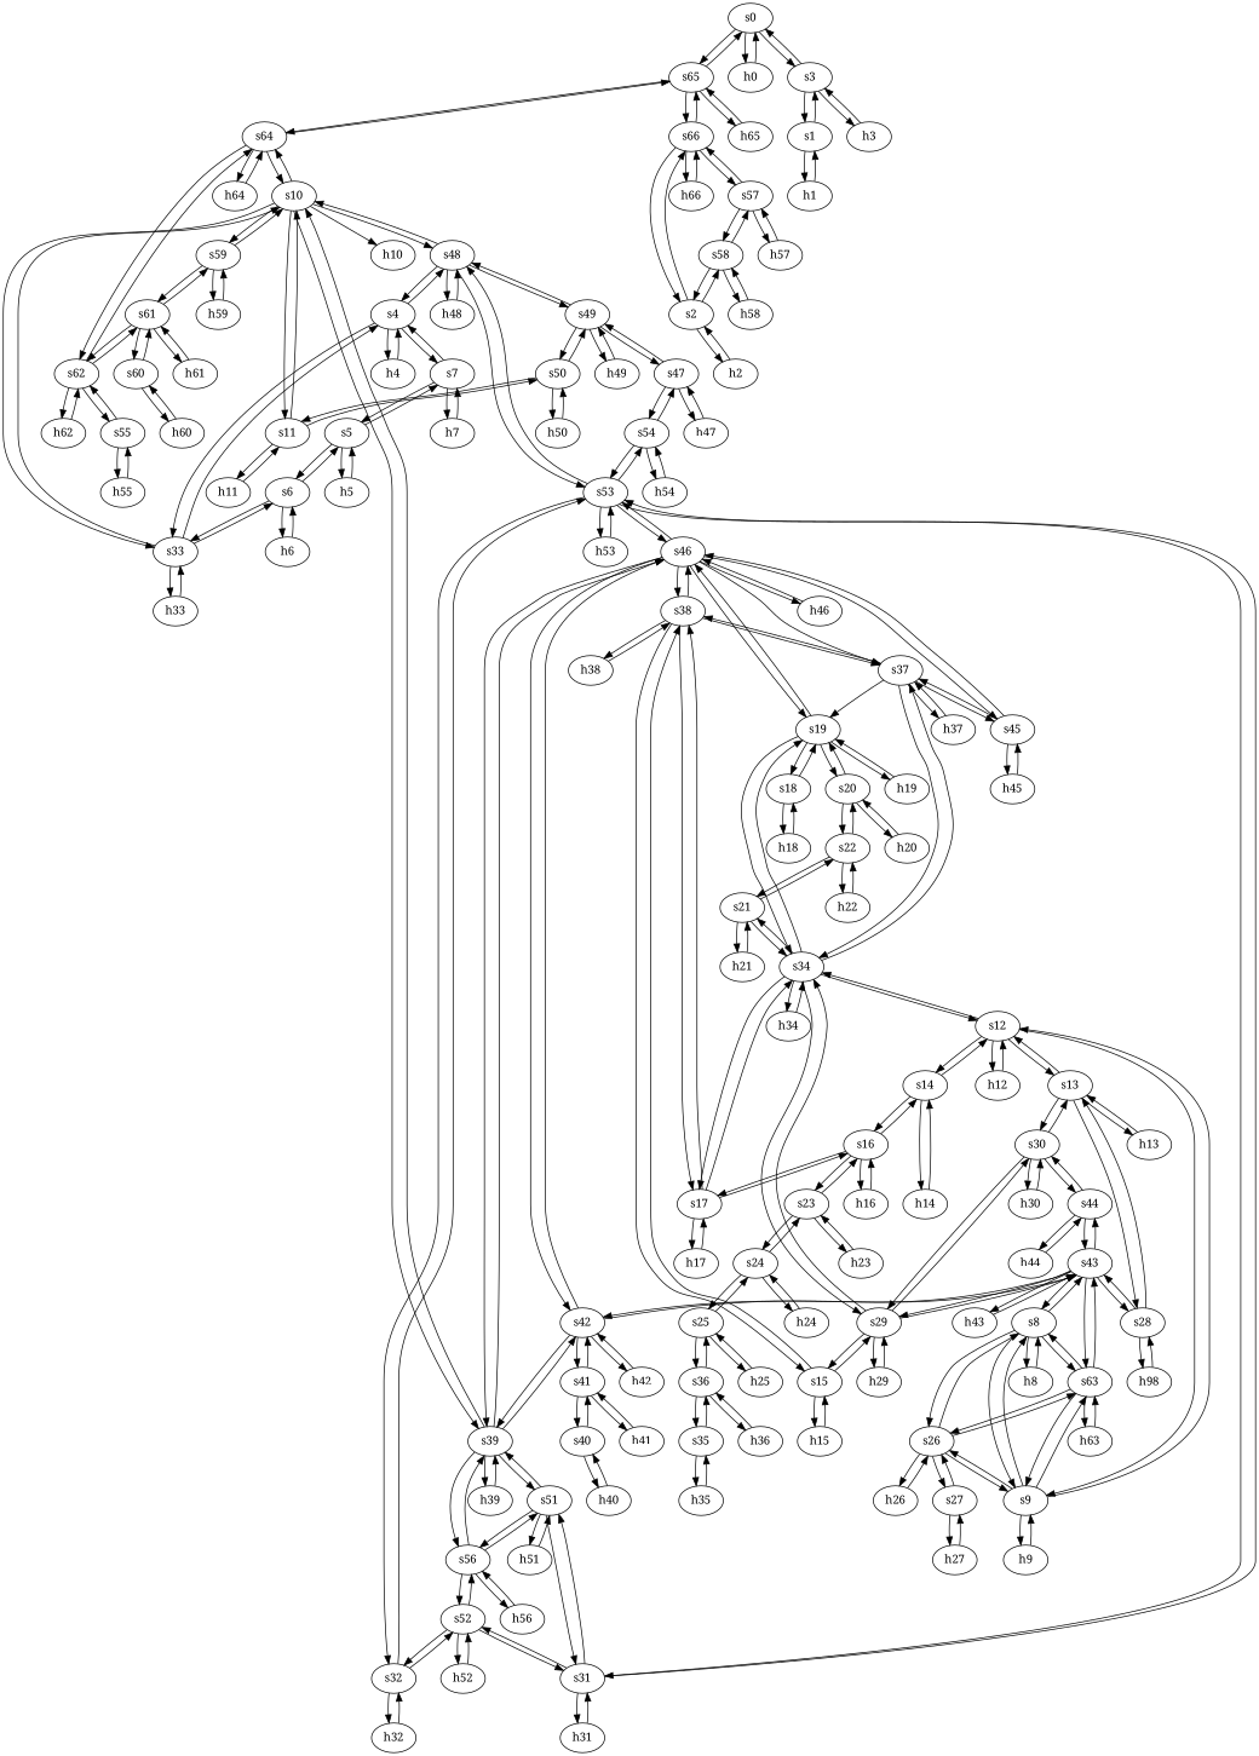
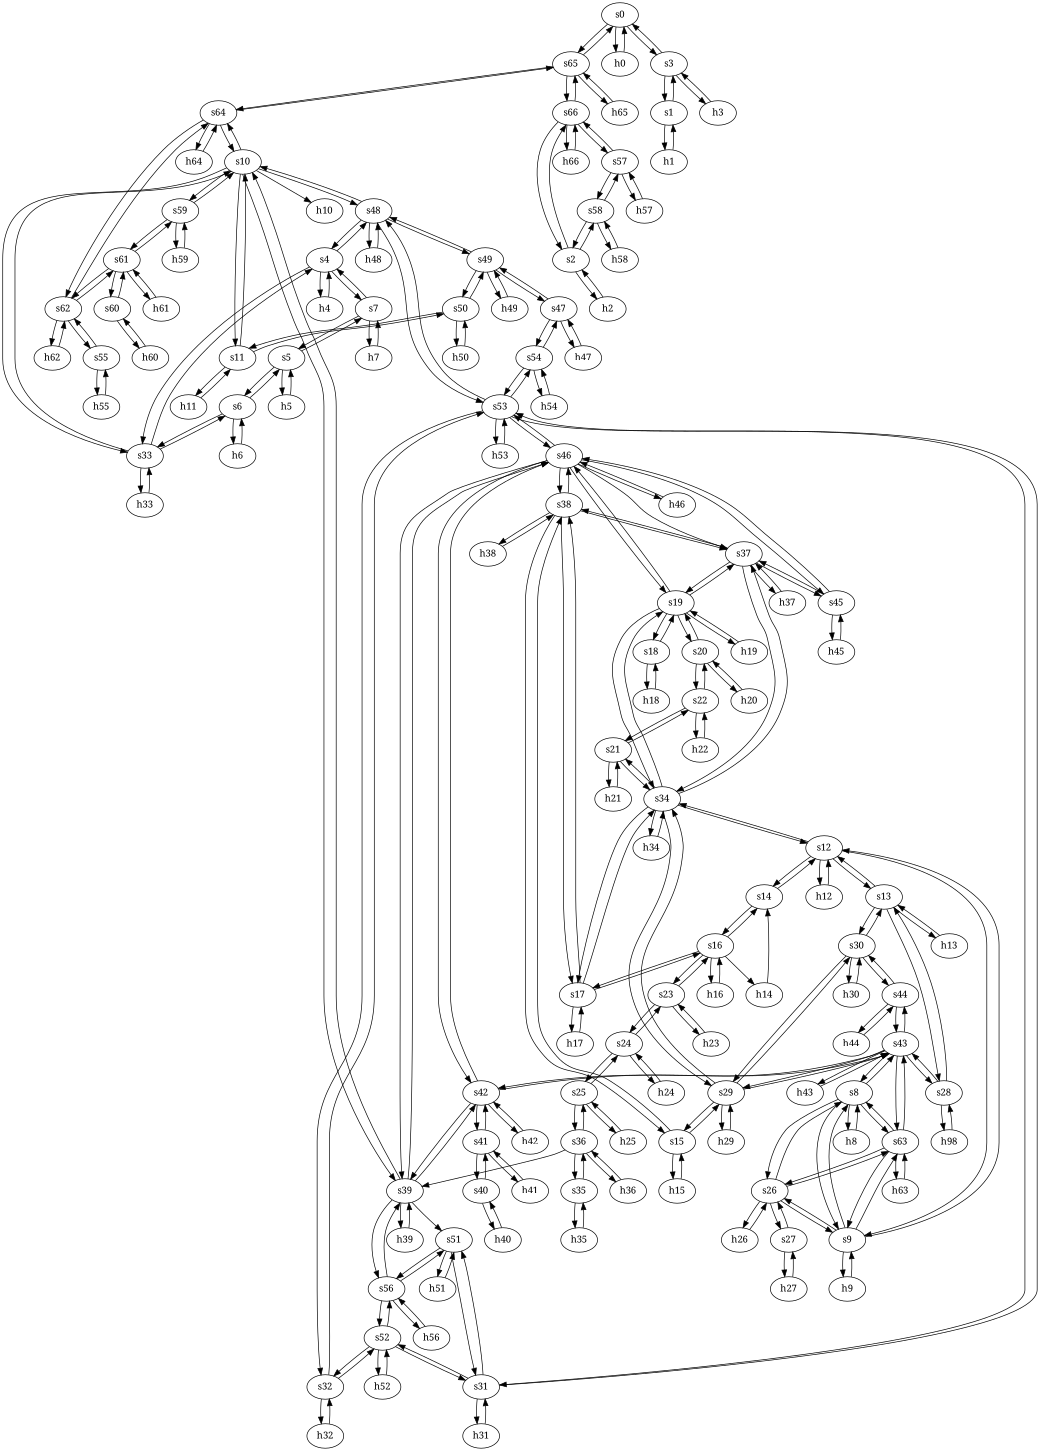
  strict digraph {
    fontname="Noto Serif"
    node [fontname="Noto Serif" type=switch]
    edge [capacity="1Gbps" cost=1 dst_port=1 fontname="Noto Serif" src_port=1]
    s0
    s65
    h0 [ip="111.0.0.0" mac="00:00:00:00:0:0" type=host]
    s3
    s66
    h65 [ip="111.0.65.65" mac="00:00:00:00:65:65" type=host]
    s64
    h3 [ip="111.0.3.3" mac="00:00:00:00:3:3" type=host]
    s1
    s57
    s2
    h66 [ip="111.0.66.66" mac="00:00:00:00:66:66" type=host]
    s10
    s62
    h64 [ip="111.0.64.64" mac="00:00:00:00:64:64" type=host]
    h1 [ip="111.0.1.1" mac="00:00:00:00:1:1" type=host]
    h7 [ip="111.0.7.7" mac="00:00:00:00:7:7" type=host]
    s7
    s4
    s5
    s48
    h4 [ip="111.0.4.4" mac="00:00:00:00:4:4" type=host]
    s33
    s6
    h5 [ip="111.0.5.5" mac="00:00:00:00:5:5" type=host]
    s49
    s53
    h48 [ip="111.0.48.48" mac="00:00:00:00:48:48" type=host]
    h33 [ip="111.0.33.33" mac="00:00:00:00:33:33" type=host]
    h6 [ip="111.0.6.6" mac="00:00:00:00:6:6" type=host]
    h20 [ip="111.0.20.20" mac="00:00:00:00:20:20" type=host]
    s20
    s19
    s22
    s46
    s37
    s34
    s18
    h19 [ip="111.0.19.19" mac="00:00:00:00:19:19" type=host]
    s21
    h22 [ip="111.0.22.22" mac="00:00:00:00:22:22" type=host]
    h47 [ip="111.0.47.47" mac="00:00:00:00:47:47" type=host]
    s47
    s54
    h49 [ip="111.0.49.49" mac="00:00:00:00:49:49" type=host]
    s50
    h54 [ip="111.0.54.54" mac="00:00:00:00:54:54" type=host]
    h46 [ip="111.0.46.46" mac="00:00:00:00:46:46" type=host]
    s45
    s39
    s42
    s38
    h45 [ip="111.0.45.45" mac="00:00:00:00:45:45" type=host]
    s56
    s51
    h39 [ip="111.0.39.39" mac="00:00:00:00:39:39" type=host]
    s31
    s32
    h53 [ip="111.0.53.53" mac="00:00:00:00:53:53" type=host]
    s43
    s41
    h42 [ip="111.0.42.42" mac="00:00:00:00:42:42" type=host]
    h37 [ip="111.0.37.37" mac="00:00:00:00:37:37" type=host]
    s17
    s15
    h38 [ip="111.0.38.38" mac="00:00:00:00:38:38" type=host]
    h44 [ip="111.0.44.44" mac="00:00:00:00:44:44" type=host]
    s44
    s30
    h43 [ip="111.0.43.43" mac="00:00:00:00:43:43" type=host]
    s63
    s29
    s28
    s8
    s13
    h30 [ip="111.0.30.30" mac="00:00:00:00:30:30" type=host]
    h63 [ip="111.0.63.63" mac="00:00:00:00:63:63" type=host]
    s9
    s26
    h29 [ip="111.0.29.29" mac="00:00:00:00:29:29" type=host]
    n81 [ip="111.0.28.28" label=h98 mac="00:00:00:00:28:28" type=host]
    h8 [ip="111.0.8.8" mac="00:00:00:00:8:8" type=host]
    h41 [ip="111.0.41.41" mac="00:00:00:00:41:41" type=host]
    s40
    h40 [ip="111.0.40.40" mac="00:00:00:00:40:40" type=host]
    s11
    s59
    h10 [ip="111.0.10.10" mac="00:00:00:00:10:10" type=host]
    h50 [ip="111.0.50.50" mac="00:00:00:00:50:50" type=host]
    s58
    h57 [ip="111.0.57.57" mac="00:00:00:00:57:57" type=host]
    h58 [ip="111.0.58.58" mac="00:00:00:00:58:58" type=host]
    h2 [ip="111.0.2.2" mac="00:00:00:00:2:2" type=host]
    h56 [ip="111.0.56.56" mac="00:00:00:00:56:56" type=host]
    s52
    h51 [ip="111.0.51.51" mac="00:00:00:00:51:51" type=host]
    h52 [ip="111.0.52.52" mac="00:00:00:00:52:52" type=host]
    h31 [ip="111.0.31.31" mac="00:00:00:00:31:31" type=host]
    h32 [ip="111.0.32.32" mac="00:00:00:00:32:32" type=host]
    h55 [ip="111.0.55.55" mac="00:00:00:00:55:55" type=host]
    s55
    s61
    h62 [ip="111.0.62.62" mac="00:00:00:00:62:62" type=host]
    h61 [ip="111.0.61.61" mac="00:00:00:00:61:61" type=host]
    s60
    h11 [ip="111.0.11.11" mac="00:00:00:00:11:11" type=host]
    h59 [ip="111.0.59.59" mac="00:00:00:00:59:59" type=host]
    h60 [ip="111.0.60.60" mac="00:00:00:00:60:60" type=host]
    s12
    h13 [ip="111.0.13.13" mac="00:00:00:00:13:13" type=host]
    h24 [ip="111.0.24.24" mac="00:00:00:00:24:24" type=host]
    s24
    s23
    s25
    s16
    h23 [ip="111.0.23.23" mac="00:00:00:00:23:23" type=host]
    s36
    h25 [ip="111.0.25.25" mac="00:00:00:00:25:25" type=host]
    h34 [ip="111.0.34.34" mac="00:00:00:00:34:34" type=host]
    h18 [ip="111.0.18.18" mac="00:00:00:00:18:18" type=host]
    h17 [ip="111.0.17.17" mac="00:00:00:00:17:17" type=host]
    h15 [ip="111.0.15.15" mac="00:00:00:00:15:15" type=host]
    h9 [ip="111.0.9.9" mac="00:00:00:00:9:9" type=host]
    h26 [ip="111.0.26.26" mac="00:00:00:00:26:26" type=host]
    s27
    s14
    h12 [ip="111.0.12.12" mac="00:00:00:00:12:12" type=host]
    h21 [ip="111.0.21.21" mac="00:00:00:00:21:21" type=host]
    h14 [ip="111.0.14.14" mac="00:00:00:00:14:14" type=host]
    h16 [ip="111.0.16.16" mac="00:00:00:00:16:16" type=host]
    h27 [ip="111.0.27.27" mac="00:00:00:00:27:27" type=host]
    h35 [ip="111.0.35.35" mac="00:00:00:00:35:35" type=host]
    s35
    h36 [ip="111.0.36.36" mac="00:00:00:00:36:36" type=host]
    s0 -> s65 [dst_port=3 src_port=3]
    s0 -> h0
    s0 -> s3 [dst_port=2 src_port=4]
    s65 -> s0 [dst_port=3 src_port=3]
    s65 -> s66 [dst_port=5 src_port=7]
    s65 -> h65
    s65 -> s64 [dst_port=5 src_port=5]
    h0 -> s0
    s3 -> s0 [dst_port=4 src_port=2]
    s3 -> h3
    s3 -> s1 [dst_port=2 src_port=3]
    s66 -> s65 [dst_port=7 src_port=5]
    s66 -> s57 [dst_port=3 src_port=3]
    s66 -> s2 [dst_port=3 src_port=2]
    s66 -> h66
    h65 -> s65
    s64 -> s65 [dst_port=5 src_port=5]
    s64 -> s10 [dst_port=2 src_port=2]
    s64 -> s62 [dst_port=5 src_port=3]
    s64 -> h64
    h3 -> s3
    s1 -> s3 [dst_port=3 src_port=2]
    s1 -> h1
    s57 -> s66 [dst_port=3 src_port=3]
    s57 -> s58 [dst_port=3 src_port=2]
    s57 -> h57
    s2 -> s66 [dst_port=2 src_port=3]
    s2 -> s58 [dst_port=2 src_port=2]
    s2 -> h2
    h66 -> s66
    s10 -> s64 [dst_port=2 src_port=2]
    s10 -> s48 [dst_port=3 src_port=7]
    s10 -> s33 [dst_port=4 src_port=3]
    s10 -> s39 [dst_port=3 src_port=5]
    s10 -> s11 [dst_port=2 src_port=6]
    s10 -> s59 [dst_port=2 src_port=8]
    s10 -> h10
    s62 -> s64 [dst_port=3 src_port=5]
    s62 -> s55 [dst_port=3 src_port=3]
    s62 -> s61 [dst_port=5 src_port=4]
    s62 -> h62
    h64 -> s64
    h1 -> s1
    h7 -> s7
    s7 -> h7
    s7 -> s4 [dst_port=4 src_port=2]
    s7 -> s5 [dst_port=3 src_port=3]
    s4 -> s7 [dst_port=2 src_port=4]
    s4 -> s48 [dst_port=2 src_port=2]
    s4 -> h4
    s4 -> s33 [dst_port=2 src_port=3]
    s5 -> s7 [dst_port=3 src_port=3]
    s5 -> s6 [dst_port=2 src_port=2]
    s5 -> h5
    s48 -> s10 [dst_port=7 src_port=3]
    s48 -> s4 [dst_port=2 src_port=2]
    s48 -> s49 [dst_port=3 src_port=4]
    s48 -> s53 [dst_port=7 src_port=6]
    s48 -> h48
    h4 -> s4
    s33 -> s10 [dst_port=3 src_port=4]
    s33 -> s4 [dst_port=3 src_port=2]
    s33 -> s6 [dst_port=3 src_port=3]
    s33 -> h33
    s6 -> s5 [dst_port=2 src_port=2]
    s6 -> s33 [dst_port=3 src_port=3]
    s6 -> h6
    h5 -> s5
    s49 -> s48 [dst_port=4 src_port=3]
    s49 -> s47 [dst_port=2 src_port=2]
    s49 -> h49
    s49 -> s50 [dst_port=3 src_port=4]
    s53 -> s48 [dst_port=6 src_port=7]
    s53 -> s46 [dst_port=10 src_port=5]
    s53 -> s54 [dst_port=3 src_port=8]
    s53 -> s31 [dst_port=4 src_port=2]
    s53 -> s32 [dst_port=4 src_port=4]
    s53 -> h53
    h48 -> s48
    h33 -> s33
    h6 -> s6
    h20 -> s20
    s20 -> h20
    s20 -> s19 [dst_port=3 src_port=2]
    s20 -> s22 [dst_port=2 src_port=3]
    s19 -> s20 [dst_port=2 src_port=3]
    s19 -> s46 [dst_port=2 src_port=5]
+   s19 -> s37 [dst_port=2 src_port=6]
    s19 -> s34 [dst_port=4 src_port=4]
    s19 -> s18 [dst_port=2 src_port=2]
    s19 -> h19
    s22 -> s20 [dst_port=3 src_port=2]
    s22 -> s21 [dst_port=3 src_port=3]
    s22 -> h22
    s46 -> s53 [dst_port=5 src_port=10]
    s46 -> s19 [dst_port=5 src_port=2]
    s46 -> s37 [dst_port=4 src_port=3]
    s46 -> h46
    s46 -> s45 [dst_port=3 src_port=9]
    s46 -> s39 [dst_port=9 src_port=6]
    s46 -> s42 [dst_port=8 src_port=8]
    s46 -> s38 [dst_port=6 src_port=4]
    s37 -> s19 [dst_port=6 src_port=2]
    s37 -> s34 [dst_port=7 src_port=3]
    s37 -> s45 [dst_port=2 src_port=5]
    s37 -> s38 [dst_port=5 src_port=6]
    s37 -> h37
    s34 -> s19 [dst_port=4 src_port=4]
    s34 -> s37 [dst_port=3 src_port=7]
    s34 -> s21 [dst_port=2 src_port=5]
    s34 -> s17 [dst_port=3 src_port=3]
    s34 -> s29 [dst_port=3 src_port=6]
    s34 -> s12 [dst_port=3 src_port=2]
    s34 -> h34
    s18 -> s19 [dst_port=2 src_port=2]
    s18 -> h18
    h19 -> s19
    s21 -> s22 [dst_port=3 src_port=3]
    s21 -> s34 [dst_port=5 src_port=2]
    s21 -> h21
    h22 -> s22
    h47 -> s47
    s47 -> s49 [dst_port=2 src_port=2]
    s47 -> h47
    s47 -> s54 [dst_port=2 src_port=3]
    s54 -> s53 [dst_port=8 src_port=3]
    s54 -> s47 [dst_port=3 src_port=2]
    s54 -> h54
    h49 -> s49
    s50 -> s49 [dst_port=4 src_port=3]
    s50 -> s11 [dst_port=3 src_port=2]
    s50 -> h50
    h54 -> s54
    h46 -> s46
    s45 -> s46 [dst_port=9 src_port=3]
    s45 -> s37 [dst_port=5 src_port=2]
    s45 -> h45
    s39 -> s10 [dst_port=5 src_port=3]
    s39 -> s46 [dst_port=6 src_port=9]
    s39 -> s42 [dst_port=3 src_port=7]
    s39 -> s56 [dst_port=2 src_port=4]
    s39 -> s51 [dst_port=3 src_port=5]
    s39 -> h39
    s42 -> s46 [dst_port=8 src_port=8]
    s42 -> s39 [dst_port=7 src_port=3]
    s42 -> s43 [dst_port=6 src_port=6]
    s42 -> s41 [dst_port=3 src_port=4]
    s42 -> h42
    s38 -> s46 [dst_port=4 src_port=6]
    s38 -> s37 [dst_port=6 src_port=5]
    s38 -> s17 [dst_port=5 src_port=4]
    s38 -> s15 [dst_port=3 src_port=2]
    s38 -> h38
    h45 -> s45
    s56 -> s39 [dst_port=4 src_port=2]
    s56 -> s51 [dst_port=4 src_port=3]
    s56 -> h56
    s56 -> s52 [dst_port=4 src_port=4]
-   s51 -> s39 [dst_port=5 src_port=3]
+   s36 -> s39 [dst_port=5 src_port=3]
    s51 -> s56 [dst_port=3 src_port=4]
    s51 -> s31 [dst_port=2 src_port=2]
    s51 -> h51
    h39 -> s39
    s31 -> s53 [dst_port=2 src_port=4]
    s31 -> s51 [dst_port=2 src_port=2]
    s31 -> s52 [dst_port=2 src_port=3]
    s31 -> h31
    s32 -> s53 [dst_port=4 src_port=4]
    s32 -> s52 [dst_port=3 src_port=2]
    s32 -> h32
    h53 -> s53
    s43 -> s42 [dst_port=6 src_port=6]
    s43 -> s44 [dst_port=3 src_port=7]
    s43 -> h43
    s43 -> s63 [dst_port=6 src_port=9]
    s43 -> s29 [dst_port=4 src_port=4]
    s43 -> s28 [dst_port=3 src_port=3]
    s43 -> s8 [dst_port=4 src_port=2]
    s41 -> s42 [dst_port=4 src_port=3]
    s41 -> h41
    s41 -> s40 [dst_port=2 src_port=2]
    h42 -> s42
    h37 -> s37
    s17 -> s34 [dst_port=3 src_port=3]
    s17 -> s38 [dst_port=4 src_port=5]
    s17 -> s16 [dst_port=3 src_port=2]
    s17 -> h17
    s15 -> s38 [dst_port=2 src_port=3]
    s15 -> s29 [dst_port=2 src_port=2]
    s15 -> h15
    h38 -> s38
    h44 -> s44
    s44 -> s43 [dst_port=7 src_port=3]
    s44 -> h44
    s44 -> s30 [dst_port=5 src_port=2]
    s30 -> s44 [dst_port=2 src_port=5]
    s30 -> s29 [dst_port=6 src_port=4]
    s30 -> s13 [dst_port=4 src_port=2]
    s30 -> h30
    h43 -> s43
    s63 -> s43 [dst_port=9 src_port=6]
    s63 -> s8 [dst_port=5 src_port=2]
    s63 -> h63
    s63 -> s9 [dst_port=6 src_port=3]
    s63 -> s26 [dst_port=6 src_port=4]
    s29 -> s34 [dst_port=6 src_port=3]
    s29 -> s43 [dst_port=4 src_port=4]
    s29 -> s15 [dst_port=2 src_port=2]
    s29 -> s30 [dst_port=4 src_port=6]
    s29 -> h29
    s28 -> s43 [dst_port=3 src_port=3]
    s28 -> s13 [dst_port=3 src_port=2]
    s28 -> n81
    s8 -> s43 [dst_port=2 src_port=4]
    s8 -> s63 [dst_port=2 src_port=5]
    s8 -> s9 [dst_port=2 src_port=2]
    s8 -> s26 [dst_port=2 src_port=3]
    s8 -> h8
    s13 -> s30 [dst_port=2 src_port=4]
    s13 -> s28 [dst_port=2 src_port=3]
    s13 -> s12 [dst_port=4 src_port=2]
    s13 -> h13
    h30 -> s30
    h63 -> s63
    s9 -> s63 [dst_port=3 src_port=6]
    s9 -> s8 [dst_port=2 src_port=2]
    s9 -> s26 [dst_port=4 src_port=4]
    s9 -> s12 [dst_port=2 src_port=5]
    s9 -> h9
    s26 -> s63 [dst_port=4 src_port=6]
    s26 -> s8 [dst_port=3 src_port=2]
    s26 -> s9 [dst_port=4 src_port=4]
    s26 -> h26
    s26 -> s27 [dst_port=2 src_port=5]
    h29 -> s29
    n81 -> s28
    h8 -> s8
    h41 -> s41
    s40 -> s41 [dst_port=2 src_port=2]
    s40 -> h40
    h40 -> s40
    s11 -> s10 [dst_port=6 src_port=2]
    s11 -> s50 [dst_port=2 src_port=3]
    s11 -> h11
    s59 -> s10 [dst_port=8 src_port=2]
    s59 -> s61 [dst_port=2 src_port=3]
    s59 -> h59
    h50 -> s50
    s58 -> s57 [dst_port=2 src_port=3]
    s58 -> s2 [dst_port=2 src_port=2]
    s58 -> h58
    h57 -> s57
    h58 -> s58
    h2 -> s2
    h56 -> s56
    s52 -> s56 [dst_port=4 src_port=4]
    s52 -> s31 [dst_port=3 src_port=2]
    s52 -> s32 [dst_port=2 src_port=3]
    s52 -> h52
    h51 -> s51
    h52 -> s52
    h31 -> s31
    h32 -> s32
    h55 -> s55
    s55 -> s62 [dst_port=3 src_port=3]
    s55 -> h55
    s61 -> s62 [dst_port=4 src_port=5]
    s61 -> s59 [dst_port=3 src_port=2]
    s61 -> h61
    s61 -> s60 [dst_port=3 src_port=4]
    h62 -> s62
    h61 -> s61
    s60 -> s61 [dst_port=4 src_port=3]
    s60 -> h60
    h11 -> s11
    h59 -> s59
    h60 -> s60
    s12 -> s34 [dst_port=2 src_port=3]
    s12 -> s13 [dst_port=2 src_port=4]
    s12 -> s9 [dst_port=5 src_port=2]
    s12 -> s14 [dst_port=2 src_port=5]
    s12 -> h12
    h13 -> s13
    h24 -> s24
    s24 -> h24
    s24 -> s23 [dst_port=5 src_port=3]
    s24 -> s25 [dst_port=2 src_port=4]
    s23 -> s24 [dst_port=3 src_port=5]
    s23 -> s16 [dst_port=5 src_port=3]
    s23 -> h23
    s25 -> s24 [dst_port=4 src_port=2]
    s25 -> s36 [dst_port=2 src_port=3]
    s25 -> h25
    s16 -> s17 [dst_port=2 src_port=3]
    s16 -> s23 [dst_port=3 src_port=5]
    s16 -> s14 [dst_port=3 src_port=2]
    s16 -> h16
    h23 -> s23
    s36 -> s25 [dst_port=3 src_port=2]
    s36 -> s35 [dst_port=2 src_port=3]
    s36 -> h36
    h25 -> s25
    h34 -> s34
    h18 -> s18
    h17 -> s17
    h15 -> s15
    h9 -> s9
    h26 -> s26
    s27 -> s26 [dst_port=5 src_port=2]
    s27 -> h27
    s14 -> s12 [dst_port=5 src_port=2]
    s14 -> s16 [dst_port=2 src_port=3]
-   s14 -> h14
+   s16 -> h14
    h12 -> s12
    h21 -> s21
    h14 -> s14
    h16 -> s16
    h27 -> s27
    h35 -> s35
    s35 -> s36 [dst_port=3 src_port=2]
    s35 -> h35
    h36 -> s36
  }
